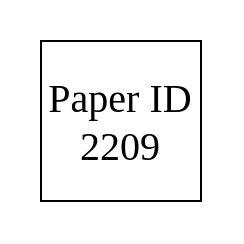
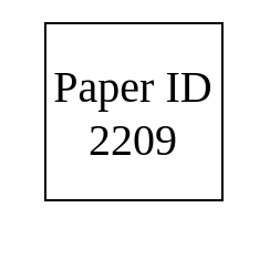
  <mxCell id="0" />
  <mxCell id="1" parent="0" />
- <mxCell id="2" value="&lt;font face=&quot;Times New Roman&quot; style=&quot;font-size: 20px&quot;&gt;Paper ID&lt;br&gt;2209&lt;/font&gt;" style="whiteSpace=wrap;html=1;aspect=fixed;" vertex="1" parent="1"><mxGeometry x="20" y="20" width="80" height="80" as="geometry" /></mxCell>
+ <mxCell id="2" value="&lt;font face=&quot;Times New Roman&quot; style=&quot;font-size: 20px&quot;&gt;Paper ID&lt;br&gt;2209&lt;/font&gt;" style="whiteSpace=wrap;html=1;aspect=fixed;" vertex="1" parent="1"><mxGeometry x="20" y="10" width="80" height="80" as="geometry" /></mxCell>
